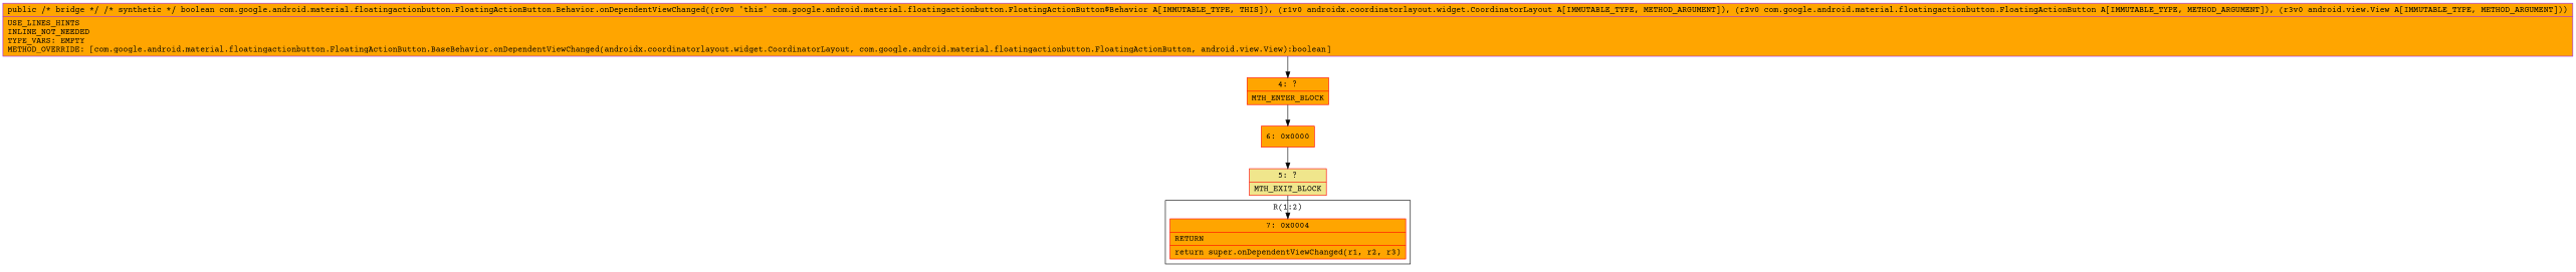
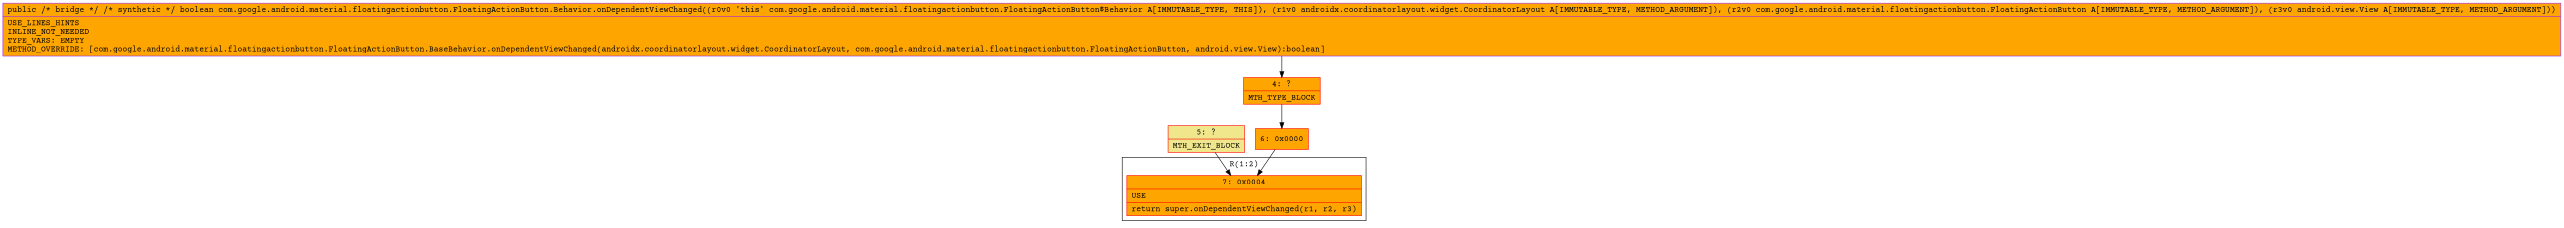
  digraph {
    fontname="Courier Prime"
    node [color=red fillcolor=orange fontname="Courier Prime" shape=record style=filled]
    edge [fontname="Courier Prime"]
-   n1 [label="{7\:\ 0x0004|RETURN\l|return super.onDependentViewChanged(r1, r2, r3)\l}"]
+   n1 [label="{7\:\ 0x0004|USE\l|return super.onDependentViewChanged(r1, r2, r3)\l}"]
    n2 [fillcolor=khaki label="{5\:\ ?|MTH_EXIT_BLOCK\l}"]
-   n3 [label="{4\:\ ?|MTH_ENTER_BLOCK\l}"]
+   n3 [label="{4\:\ ?|MTH_TYPE_BLOCK\l}"]
    n4 [label="{6\:\ 0x0000}"]
    n5 [color=purple label="{public \/* bridge *\/ \/* synthetic *\/ boolean com.google.android.material.floatingactionbutton.FloatingActionButton.Behavior.onDependentViewChanged((r0v0 'this' com.google.android.material.floatingactionbutton.FloatingActionButton$Behavior A[IMMUTABLE_TYPE, THIS]), (r1v0 androidx.coordinatorlayout.widget.CoordinatorLayout A[IMMUTABLE_TYPE, METHOD_ARGUMENT]), (r2v0 com.google.android.material.floatingactionbutton.FloatingActionButton A[IMMUTABLE_TYPE, METHOD_ARGUMENT]), (r3v0 android.view.View A[IMMUTABLE_TYPE, METHOD_ARGUMENT]))  | USE_LINES_HINTS\lINLINE_NOT_NEEDED\lTYPE_VARS: EMPTY\lMETHOD_OVERRIDE: [com.google.android.material.floatingactionbutton.FloatingActionButton.BaseBehavior.onDependentViewChanged(androidx.coordinatorlayout.widget.CoordinatorLayout, com.google.android.material.floatingactionbutton.FloatingActionButton, android.view.View):boolean]\l}"]
    subgraph cluster_1 {
      label="R(1:2)"
      n1
    }
    n2 -> n1
    n3 -> n4
-   n4 -> n2
+   n4 -> n1
    n5 -> n3
  }
